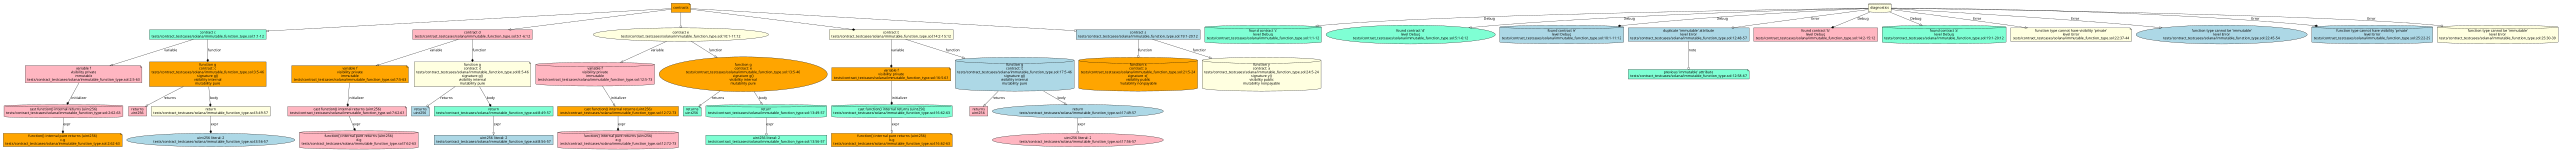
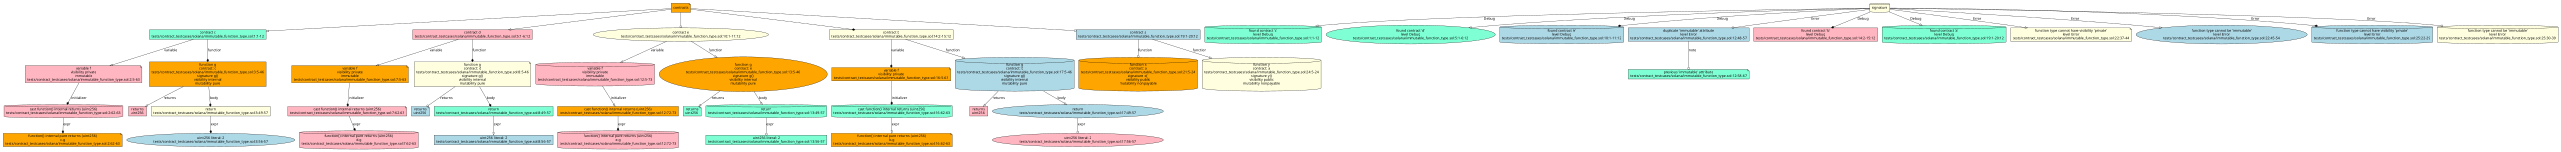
  strict digraph {
    fontname="Noto Sans"
    node [style=filled fillcolor=lightpink shape=cylinder fontname="Noto Sans"]
    edge [arrowhead=onormal fontname="Noto Sans"]
    n1 [label="contract c\ntests/contract_testcases/solana/immutable_function_type.sol:1:1-12" fillcolor=aquamarine shape=box]
    n2 [label="variable f\nvisibility private\nimmutable\ntests/contract_testcases/solana/immutable_function_type.sol:2:5-63" shape=note]
    n3 [label="function g\ncontract: c\ntests/contract_testcases/solana/immutable_function_type.sol:3:5-46\nsignature g()\nvisibility internal\nmutability pure" fillcolor=orange shape=box]
    n4 [label="cast function() internal returns (uint256)\ntests/contract_testcases/solana/immutable_function_type.sol:2:62-63"]
    n5 [label="function() internal pure returns (uint256)\nc.g\ntests/contract_testcases/solana/immutable_function_type.sol:2:62-63" fillcolor=orange shape=note]
    n6 [label="returns\nuint256 " shape=box]
    n7 [label="return\ntests/contract_testcases/solana/immutable_function_type.sol:3:49-57" fillcolor=lightyellow shape=box]
    n8 [label="uint256 literal: 2\ntests/contract_testcases/solana/immutable_function_type.sol:3:56-57" fillcolor=lightblue shape=ellipse]
    n9 [label="contract d\ntests/contract_testcases/solana/immutable_function_type.sol:5:1-6:12" shape=box]
    n10 [label="variable f\nvisibility private\nimmutable\ntests/contract_testcases/solana/immutable_function_type.sol:7:5-63" fillcolor=orange shape=note]
    n11 [label="function g\ncontract: d\ntests/contract_testcases/solana/immutable_function_type.sol:8:5-46\nsignature g()\nvisibility internal\nmutability pure" fillcolor=lightyellow shape=note]
    n12 [label="cast function() internal returns (uint256)\ntests/contract_testcases/solana/immutable_function_type.sol:7:62-63" shape=note]
    n13 [label="function() internal pure returns (uint256)\nd.g\ntests/contract_testcases/solana/immutable_function_type.sol:7:62-63"]
    n14 [label="returns\nuint256 " fillcolor=lightblue shape=note]
    n15 [label="return\ntests/contract_testcases/solana/immutable_function_type.sol:8:49-57" fillcolor=aquamarine shape=box]
    n16 [label="uint256 literal: 2\ntests/contract_testcases/solana/immutable_function_type.sol:8:56-57" fillcolor=lightblue shape=box]
    n17 [label="contract e\ntests/contract_testcases/solana/immutable_function_type.sol:10:1-11:12" fillcolor=lightyellow shape=ellipse]
    n18 [label="variable f\nvisibility private\nimmutable\ntests/contract_testcases/solana/immutable_function_type.sol:12:5-73"]
    n19 [label="function g\ncontract: e\ntests/contract_testcases/solana/immutable_function_type.sol:13:5-46\nsignature g()\nvisibility internal\nmutability pure" fillcolor=orange shape=ellipse]
    n20 [label="cast function() internal returns (uint256)\ntests/contract_testcases/solana/immutable_function_type.sol:12:72-73" fillcolor=orange shape=box]
    n21 [label="function() internal pure returns (uint256)\ne.g\ntests/contract_testcases/solana/immutable_function_type.sol:12:72-73"]
    n22 [label="returns\nuint256 " fillcolor=aquamarine shape=note]
    n23 [label="return\ntests/contract_testcases/solana/immutable_function_type.sol:13:49-57" fillcolor=aquamarine]
    n24 [label="uint256 literal: 2\ntests/contract_testcases/solana/immutable_function_type.sol:13:56-57" fillcolor=aquamarine shape=box]
    n25 [label="contract b\ntests/contract_testcases/solana/immutable_function_type.sol:14:2-15:12" fillcolor=lightyellow shape=box]
    n26 [label="variable f\nvisibility private\ntests/contract_testcases/solana/immutable_function_type.sol:16:5-63" fillcolor=orange shape=note]
    n27 [label="function g\ncontract: b\ntests/contract_testcases/solana/immutable_function_type.sol:17:5-46\nsignature g()\nvisibility internal\nmutability pure" fillcolor=lightblue]
    n28 [label="cast function() internal returns (uint256)\ntests/contract_testcases/solana/immutable_function_type.sol:16:62-63" fillcolor=aquamarine]
    n29 [label="function() internal pure returns (uint256)\nb.g\ntests/contract_testcases/solana/immutable_function_type.sol:16:62-63" fillcolor=orange shape=note]
    n30 [label="returns\nuint256 " shape=box]
    n31 [label="return\ntests/contract_testcases/solana/immutable_function_type.sol:17:49-57" fillcolor=lightblue shape=ellipse]
    n32 [label="uint256 literal: 2\ntests/contract_testcases/solana/immutable_function_type.sol:17:56-57" shape=ellipse]
    n33 [label="contract a\ntests/contract_testcases/solana/immutable_function_type.sol:19:1-20:12" fillcolor=lightblue shape=box]
    n34 [label="function x\ncontract: a\ntests/contract_testcases/solana/immutable_function_type.sol:21:5-24\nsignature x()\nvisibility public\nmutability nonpayable" fillcolor=orange]
    n35 [label="function y\ncontract: a\ntests/contract_testcases/solana/immutable_function_type.sol:24:5-24\nsignature y()\nvisibility public\nmutability nonpayable" fillcolor=lightyellow]
    n36 [label="found contract 'c'\nlevel Debug\ntests/contract_testcases/solana/immutable_function_type.sol:1:1-12" fillcolor=aquamarine]
    n37 [label="found contract 'd'\nlevel Debug\ntests/contract_testcases/solana/immutable_function_type.sol:5:1-6:12" fillcolor=aquamarine shape=ellipse]
    n38 [label="found contract 'e'\nlevel Debug\ntests/contract_testcases/solana/immutable_function_type.sol:10:1-11:12" fillcolor=lightblue]
    n39 [label="duplicate 'immutable' attribute\nlevel Error\ntests/contract_testcases/solana/immutable_function_type.sol:12:48-57" fillcolor=lightblue shape=box]
    n40 [label="previous 'immutable' attribute\ntests/contract_testcases/solana/immutable_function_type.sol:12:58-67" fillcolor=aquamarine shape=note]
    n41 [label="found contract 'b'\nlevel Debug\ntests/contract_testcases/solana/immutable_function_type.sol:14:2-15:12" shape=box]
    n42 [label="found contract 'a'\nlevel Debug\ntests/contract_testcases/solana/immutable_function_type.sol:19:1-20:12" fillcolor=aquamarine]
    n43 [label="function type cannot have visibility 'private'\nlevel Error\ntests/contract_testcases/solana/immutable_function_type.sol:22:37-44" fillcolor=lightyellow shape=note]
    n44 [label="function type cannot be 'immutable'\nlevel Error\ntests/contract_testcases/solana/immutable_function_type.sol:22:45-54" fillcolor=lightblue shape=ellipse]
    n45 [label="function type cannot have visibility 'private'\nlevel Error\ntests/contract_testcases/solana/immutable_function_type.sol:25:22-29" fillcolor=lightblue]
    n46 [label="function type cannot be 'immutable'\nlevel Error\ntests/contract_testcases/solana/immutable_function_type.sol:25:30-39" fillcolor=lightyellow]
    contracts [fillcolor=orange shape=note]
-   diagnostics [fillcolor=lightyellow]
+   diagnostics [fillcolor=lightyellow label=signature]
    n1 -> n2 [label=variable]
    n1 -> n3 [label=function arrowhead=diamond]
    n2 -> n4 [label=initializer arrowhead=diamond]
    n3 -> n6 [label=returns]
    n3 -> n7 [label=body arrowhead=diamond]
    n4 -> n5 [label=expr arrowhead=diamond]
    n7 -> n8 [label=expr arrowhead=diamond]
    n9 -> n10 [label=variable]
    n9 -> n11 [label=function arrowhead=diamond]
    n10 -> n12 [label=initializer arrowhead=diamond]
    n11 -> n14 [label=returns arrowhead=odot]
    n11 -> n15 [label=body arrowhead=diamond]
    n12 -> n13 [label=expr arrowhead=diamond]
    n15 -> n16 [label=expr]
    n17 -> n18 [label=variable]
    n17 -> n19 [label=function]
    n18 -> n20 [label=initializer]
    n19 -> n22 [label=returns]
    n19 -> n23 [label=body]
    n20 -> n21 [label=expr arrowhead=diamond]
    n23 -> n24 [label=expr arrowhead=odot]
    n25 -> n26 [label=variable arrowhead=diamond]
    n25 -> n27 [label=function]
    n26 -> n28 [label=initializer arrowhead=diamond]
    n27 -> n30 [label=returns]
    n27 -> n31 [label=body]
    n28 -> n29 [label=expr]
    n31 -> n32 [label=expr arrowhead=odot]
    n33 -> n34 [label=function arrowhead=odot]
    n33 -> n35 [label=function]
    n39 -> n40 [label=note arrowhead=odot]
    contracts -> n1
    contracts -> n9
    contracts -> n17 [arrowhead=odot]
    contracts -> n25 [arrowhead=diamond]
    contracts -> n33 [arrowhead=odot]
    diagnostics -> n36 [label=Debug]
    diagnostics -> n37 [label=Debug]
    diagnostics -> n38 [label=Debug arrowhead=diamond]
    diagnostics -> n39 [label=Error arrowhead=odot]
    diagnostics -> n41 [label=Debug arrowhead=diamond]
    diagnostics -> n42 [label=Debug]
    diagnostics -> n43 [label=Error]
    diagnostics -> n44 [label=Error]
    diagnostics -> n45 [label=Error arrowhead=diamond]
    diagnostics -> n46 [label=Error arrowhead=odot]
  }
